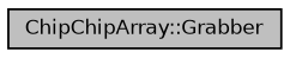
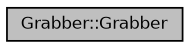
  digraph {
-   n1 [color=black fillcolor=grey75 fontcolor=black fontname=Helvetica fontsize=10 height=0.2 label="ChipChipArray::Grabber" shape=record style=filled width=0.4]
+   n1 [color=black fillcolor=grey75 fontcolor=black fontname=Helvetica fontsize=10 height=0.2 label="Grabber::Grabber" shape=record style=filled width=0.4]
  }
